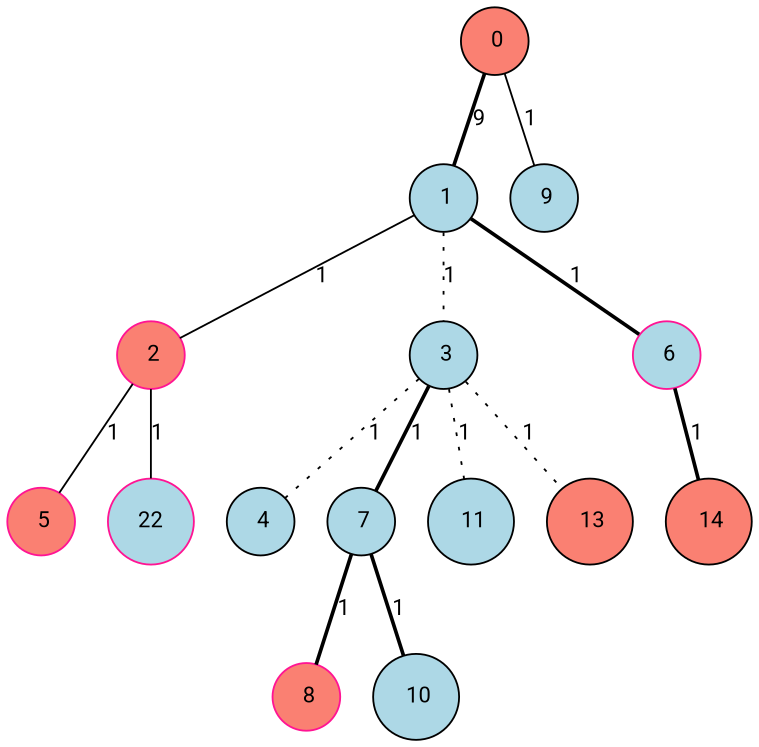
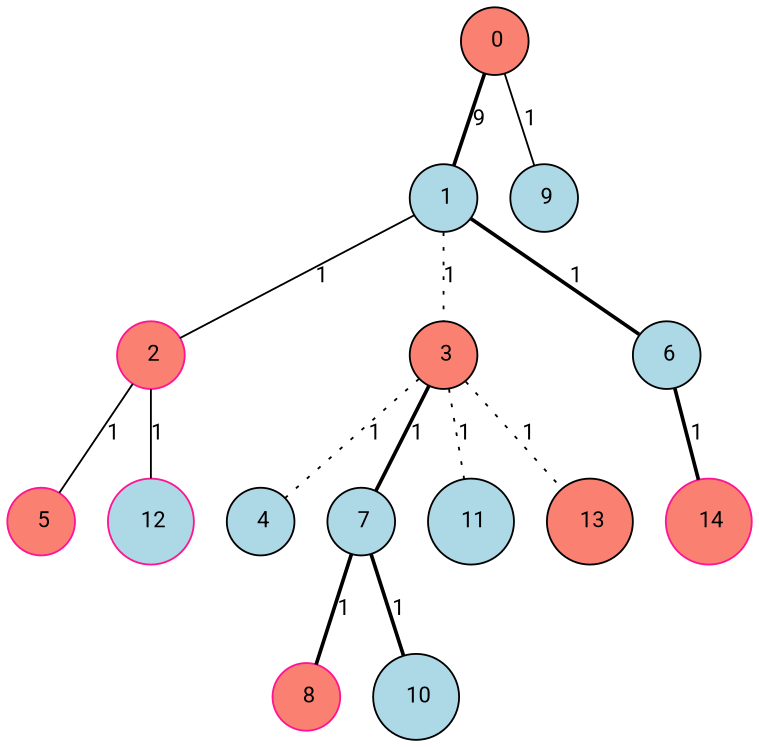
  graph {
    fixedsize="true;"
    fontname=Roboto
    node [color=black fillcolor=lightblue fontname=Roboto fontsize=12 hight=.12 shape=circle style=filled]
    edge [fontname=Roboto fontsize=12 style=bold]
    n1 [fillcolor=salmon label=" 0" width=.12]
    n2 [label=" 1" width=.12]
    n3 [label=" 9" width=.12]
    n4 [color=deeppink fillcolor=salmon label=" 2" width=.12]
-   n5 [label=" 3" width=.12]
-   n6 [color=deeppink label=" 6" width=.12]
+   n5 [fillcolor=salmon label=" 3" width=.12]
+   n6 [label=" 6" width=.12]
    n7 [color=deeppink fillcolor=salmon label=" 5" width=.12]
-   n8 [color=deeppink label=22 width=.12]
+   n8 [color=deeppink label=" 12" width=.12]
    n9 [label=" 4" width=.12]
    n10 [label=" 7" width=.12]
    n11 [label=" 11" width=.12]
    n12 [fillcolor=salmon label=" 13" width=.12]
-   n13 [fillcolor=salmon label=" 14" width=.12]
+   n13 [color=deeppink fillcolor=salmon label=" 14" width=.12]
    n14 [color=deeppink fillcolor=salmon label=" 8" width=.12]
    n15 [label=" 10" width=.12]
    n1 -- n2 [label=9]
    n1 -- n3 [label=1 style=solid]
    n2 -- n4 [label=1 style=solid]
    n2 -- n5 [label=1 style=dotted]
    n2 -- n6 [label=1]
    n4 -- n7 [label=1 style=solid]
    n4 -- n8 [label=1 style=solid]
    n5 -- n9 [label=1 style=dotted]
    n5 -- n10 [label=1]
    n5 -- n11 [label=1 style=dotted]
    n5 -- n12 [label=1 style=dotted]
    n6 -- n13 [label=1]
    n10 -- n14 [label=1]
    n10 -- n15 [label=1]
  }
